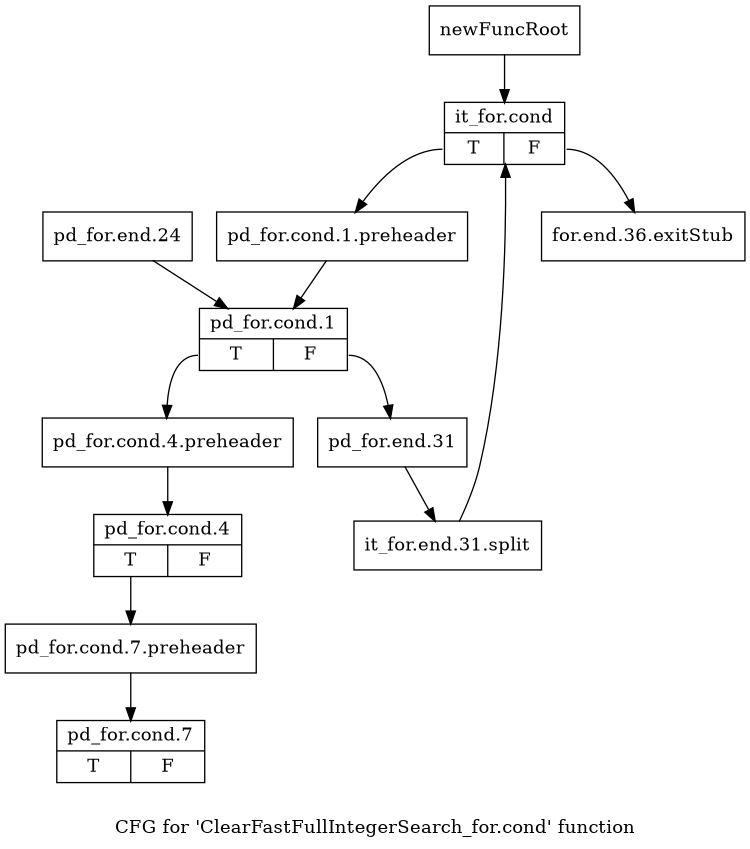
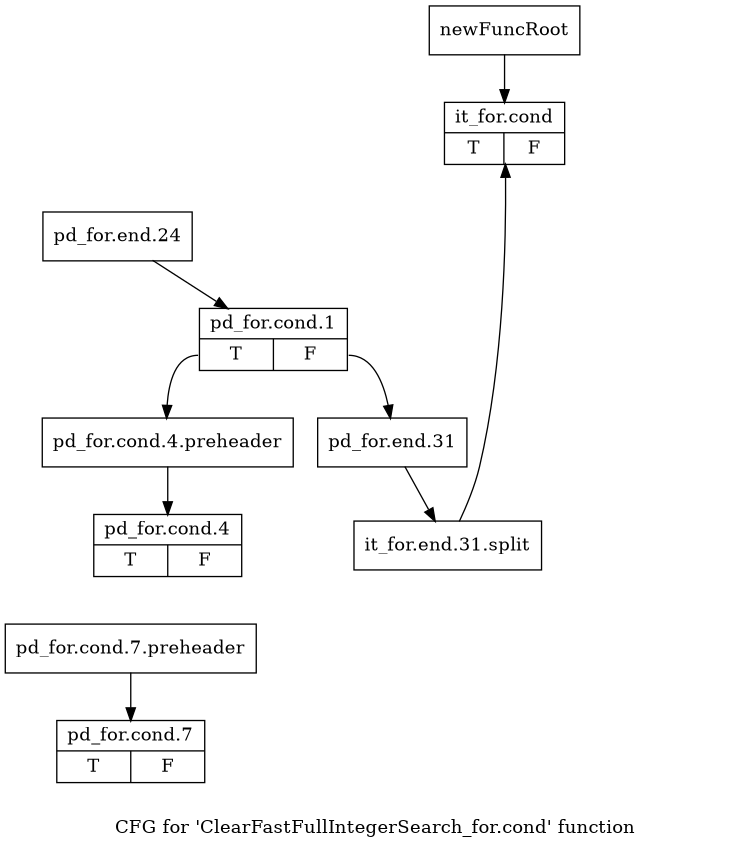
  digraph {
    label="CFG for 'ClearFastFullIntegerSearch_for.cond' function"
    node [shape=record]
    n1 [label="{newFuncRoot}"]
    n2 [label="{it_for.cond|{<s0>T|<s1>F}}"]
-   n3 [label="{for.end.36.exitStub}"]
-   n4 [label="{pd_for.cond.1.preheader}"]
    n5 [label="{pd_for.cond.1|{<s0>T|<s1>F}}"]
    n6 [label="{pd_for.cond.4.preheader}"]
    n7 [label="{pd_for.end.31}"]
    n8 [label="{pd_for.cond.4|{<s0>T|<s1>F}}"]
    n9 [label="{it_for.end.31.split}"]
    n10 [label="{pd_for.cond.7.preheader}"]
    n11 [label="{pd_for.cond.7|{<s0>T|<s1>F}}"]
    n12 [label="{pd_for.end.24}"]
    n1 -> n2
-   n2 -> n3 [tailport=s1]
-   n2 -> n4 [tailport=s0]
-   n4 -> n5
    n5 -> n6 [tailport=s0]
    n5 -> n7 [tailport=s1]
    n6 -> n8
    n7 -> n9
-   n8 -> n10 [tailport=s0]
    n9 -> n2
    n10 -> n11
    n12 -> n5
  }
